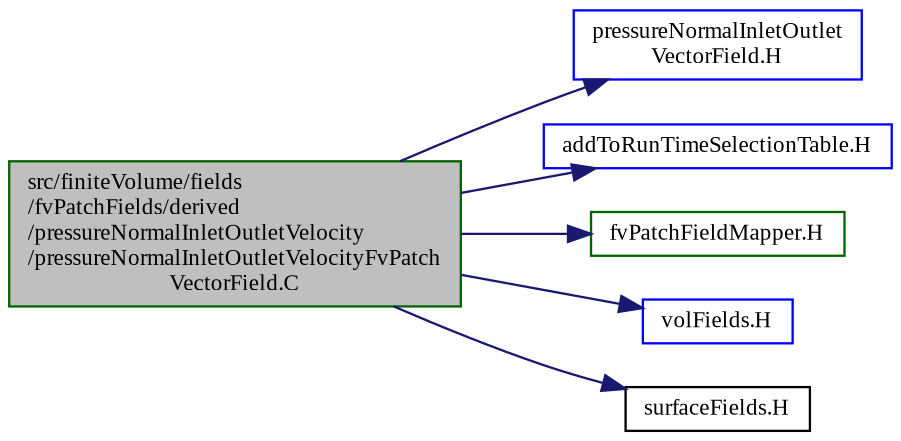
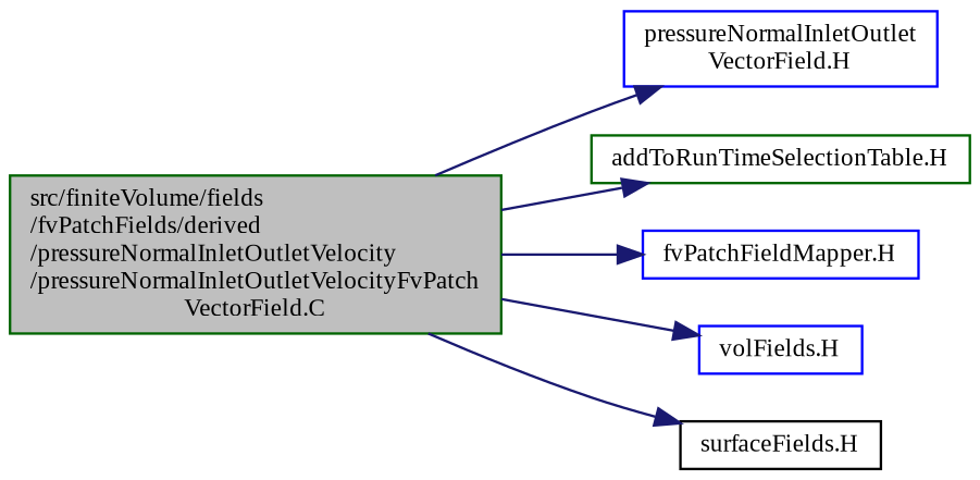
  digraph {
    fontname="Liberation Serif"
    rankdir=LR
    node [color=blue fontname="Liberation Serif" fontsize=10 shape=record]
    edge [color=midnightblue fontname="Liberation Serif" fontsize=10 labelfontname=Helvetica labelfontsize=10 style=solid]
    n1 [color=darkgreen fillcolor=grey75 fontcolor=black height=0.2 label="src/finiteVolume/fields\l/fvPatchFields/derived\l/pressureNormalInletOutletVelocity\l/pressureNormalInletOutletVelocityFvPatch\lVectorField.C" style=filled width=0.4]
    n2 [height=0.2 label="pressureNormalInletOutlet\lVectorField.H" width=0.4]
-   n3 [height=0.2 label="addToRunTimeSelectionTable.H" width=0.4]
-   n4 [color=darkgreen height=0.2 label="fvPatchFieldMapper.H" width=0.4]
+   n3 [color=darkgreen height=0.2 label="addToRunTimeSelectionTable.H" width=0.4]
+   n4 [height=0.2 label="fvPatchFieldMapper.H" width=0.4]
    n5 [height=0.2 label="volFields.H" width=0.4]
    n6 [color=black height=0.2 label="surfaceFields.H" width=0.4]
    n1 -> n2
    n1 -> n3
    n1 -> n4
    n1 -> n5
    n1 -> n6
  }
